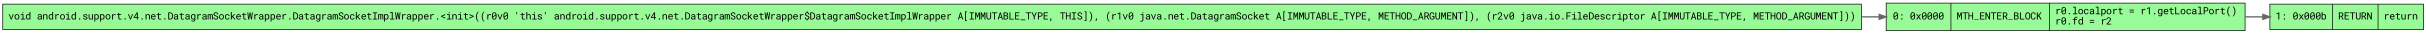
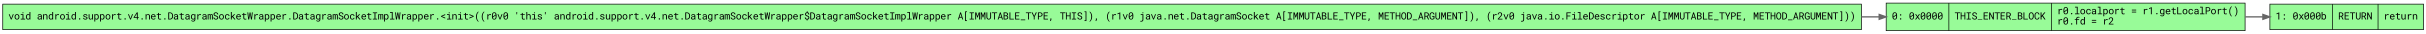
  digraph {
    rankdir=LR
    fontname="Roboto Mono"
    node [shape=record style=filled fillcolor=palegreen fontname="Roboto Mono"]
    edge [color=gray40 style=bold fontname="Roboto Mono"]
-   n1 [label="{0\:\ 0x0000|MTH_ENTER_BLOCK\l|r0.localport = r1.getLocalPort()\lr0.fd = r2\l}"]
+   n1 [label="{0\:\ 0x0000|THIS_ENTER_BLOCK\l|r0.localport = r1.getLocalPort()\lr0.fd = r2\l}"]
    n2 [label="{1\:\ 0x000b|RETURN\l|return\l}"]
    n3 [label="{void android.support.v4.net.DatagramSocketWrapper.DatagramSocketImplWrapper.\<init\>((r0v0 'this' android.support.v4.net.DatagramSocketWrapper$DatagramSocketImplWrapper A[IMMUTABLE_TYPE, THIS]), (r1v0 java.net.DatagramSocket A[IMMUTABLE_TYPE, METHOD_ARGUMENT]), (r2v0 java.io.FileDescriptor A[IMMUTABLE_TYPE, METHOD_ARGUMENT])) }"]
    n1 -> n2
    n3 -> n1
  }
